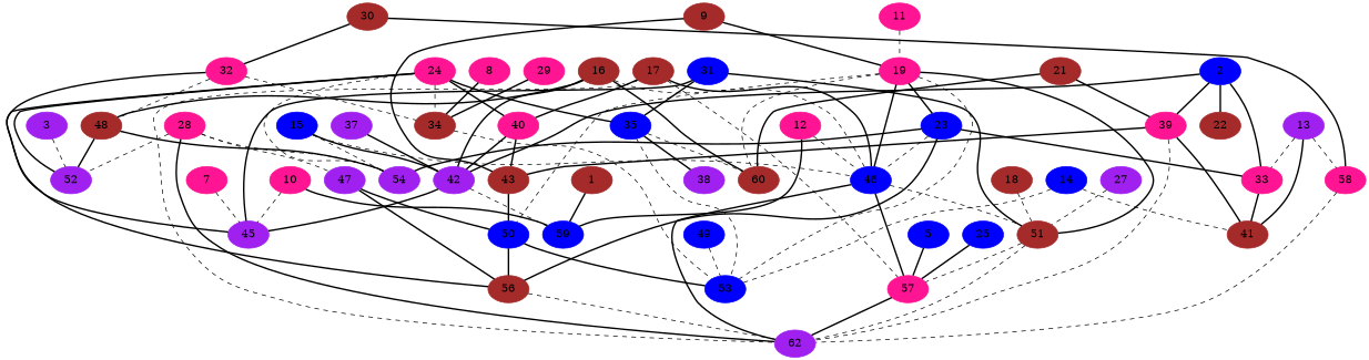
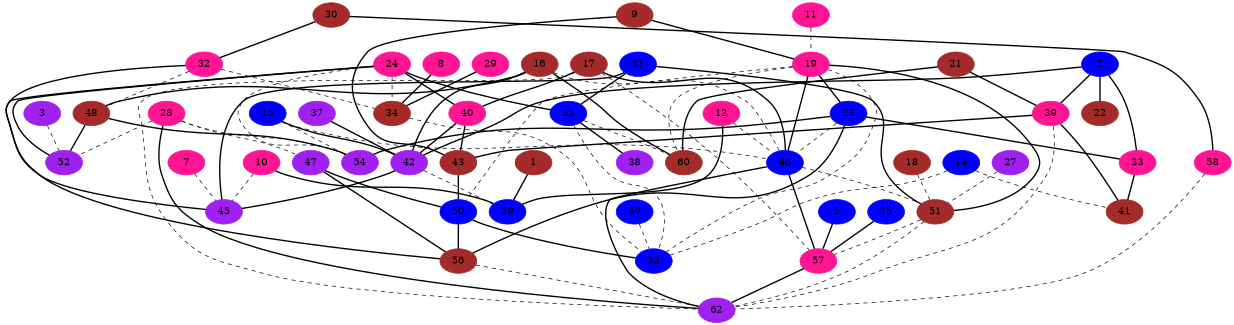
  graph {
    node [color=brown style=filled]
    edge [style=bold weight=1.0]
    59 [color=blue]
    1
    2 [color=blue]
    22
    33 [color=deeppink]
    39 [color=deeppink]
    42 [color=purple]
    41
    43
    62 [color=purple]
    45 [color=purple]
    3 [color=purple]
    52 [color=purple]
    5 [color=blue]
    57 [color=deeppink]
    7 [color=deeppink]
    8 [color=deeppink]
    34
    53 [color=blue]
    19 [color=deeppink]
    9
    46 [color=blue]
    60
    51
    23 [color=blue]
    50 [color=blue]
    10 [color=deeppink]
    11 [color=deeppink]
    12 [color=deeppink]
-   13 [color=purple]
    58 [color=deeppink]
    14 [color=blue]
    15 [color=blue]
    54 [color=purple]
    16
    48
    17
    40 [color=deeppink]
    18
    56
    21
    24 [color=deeppink]
    35 [color=blue]
    38 [color=purple]
    25 [color=blue]
    27 [color=purple]
    28 [color=deeppink]
    47 [color=purple]
    29 [color=deeppink]
    30
    32 [color=deeppink]
    31 [color=blue]
    37 [color=purple]
    49 [color=blue]
    1 -- 59
    2 -- 22
    2 -- 33
    2 -- 39
    2 -- 42
    33 -- 41
    39 -- 41
    39 -- 43
    39 -- 62 [style=dashed]
    42 -- 59 [style=dashed]
    42 -- 45
    43 -- 50
    3 -- 52 [style=dashed]
    5 -- 57
    57 -- 62
    7 -- 45 [style=dashed]
    8 -- 34
    34 -- 53 [style=dashed]
    19 -- 53 [style=dashed]
    19 -- 46
    19 -- 60 [style=dashed]
    19 -- 51
    19 -- 23
    19 -- 50 [style=dashed]
    9 -- 43
    9 -- 19
    46 -- 62
    46 -- 57
    46 -- 51 [style=dashed]
    51 -- 62 [style=dashed]
    51 -- 57 [style=dashed]
    23 -- 33
    23 -- 46 [style=dashed]
    23 -- 54
    23 -- 56
    50 -- 53
    50 -- 56
    10 -- 59
    10 -- 45 [style=dashed]
    11 -- 19 [style=dashed]
    12 -- 59
    12 -- 46 [style=dashed]
-   13 -- 33 [style=dashed]
-   13 -- 41
-   13 -- 58 [style=dashed]
    58 -- 62 [style=dashed]
    14 -- 41 [style=dashed]
    14 -- 53 [style=dashed]
    15 -- 42
    15 -- 46 [style=dashed]
    15 -- 54 [style=dashed]
    16 -- 42
    16 -- 46 [style=dashed]
    16 -- 60
    16 -- 48
    48 -- 52
    48 -- 54
    17 -- 62 [style=dashed]
    17 -- 57 [style=dashed]
    17 -- 46
    17 -- 40
    40 -- 42
    40 -- 43
    18 -- 51 [style=dashed]
    56 -- 62 [style=dashed]
    21 -- 39
    21 -- 60
    24 -- 52
    24 -- 34 [style=dashed]
    24 -- 54 [style=dashed]
    24 -- 40
    24 -- 56
    24 -- 35
    35 -- 53 [style=dashed]
    35 -- 60 [style=dashed]
    35 -- 38
    25 -- 57
    27 -- 51 [style=dashed]
    28 -- 62
    28 -- 52 [style=dashed]
    28 -- 54 [style=dashed]
    28 -- 47 [style=dashed]
    47 -- 50
    47 -- 56
    29 -- 34
    30 -- 58
    30 -- 32
    32 -- 45
    32 -- 34 [style=dashed]
    32 -- 48 [style=dashed]
    31 -- 45
    31 -- 51
    31 -- 35
    37 -- 42
    49 -- 53 [style=dashed]
  }
